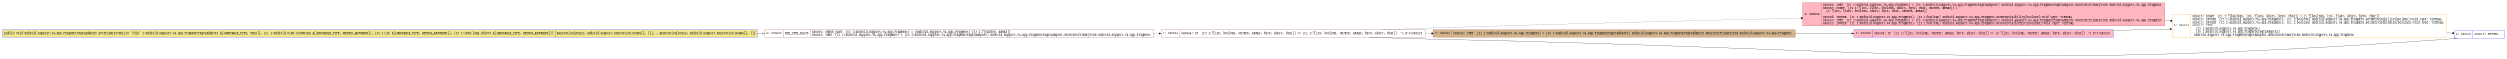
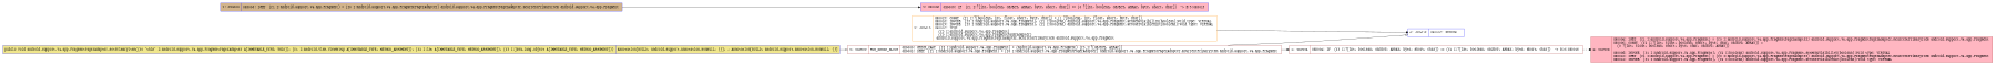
  digraph {
    fontname="Courier Prime"
    rankdir=LR
    node [color=brown fillcolor=white fontname="Courier Prime" shape=record style=filled]
    edge [arrowhead=dot fontname="Courier Prime"]
-   n1 [label="{0\:\ 0x0000|MTH_IGET_BLOCK\l|0x0000: CHECK_CAST  (r3 I:android.support.v4.app.Fragment) = (android.support.v4.app.Fragment) (r3 I:?[OBJECT, ARRAY]) \l0x0002: IGET  (r1 I:android.support.v4.app.Fragment) = (r0 I:android.support.v4.app.FragmentPagerAdapter) android.support.v4.app.FragmentPagerAdapter.mCurrentPrimaryItem android.support.v4.app.Fragment \l}"]
+   n1 [label="{0\:\ 0x0000|MTH_ENTER_BLOCK\l|0x0000: CHECK_CAST  (r3 I:android.support.v4.app.Fragment) = (android.support.v4.app.Fragment) (r3 I:?[OBJECT, ARRAY]) \l0x0002: IGET  (r1 I:android.support.v4.app.Fragment) = (r0 I:android.support.v4.app.FragmentPagerAdapter) android.support.v4.app.FragmentPagerAdapter.mCurrentPrimaryItem android.support.v4.app.Fragment \l}"]
    n2 [label="{1\:\ 0x0004|0x0004: IF  (r3 I:?[int, boolean, OBJECT, ARRAY, byte, short, char]) == (r1 I:?[int, boolean, OBJECT, ARRAY, byte, short, char])  \-\> B:6:0x001e \l}"]
-   n3 [fillcolor=tan label="{2\:\ 0x0006|0x0006: IGET  (r1 I:android.support.v4.app.Fragment) = (r0 I:android.support.v4.app.FragmentPagerAdapter) android.support.v4.app.FragmentPagerAdapter.mCurrentPrimaryItem android.support.v4.app.Fragment \l}"]
+   n3 [color=blue fillcolor=tan label="{2\:\ 0x0006|0x0006: IGET  (r1 I:android.support.v4.app.Fragment) = (r0 I:android.support.v4.app.FragmentPagerAdapter) android.support.v4.app.FragmentPagerAdapter.mCurrentPrimaryItem android.support.v4.app.Fragment \l}"]
    n4 [color=blue label="{6\:\ 0x001e|0x001e: RETURN   \l}"]
    n5 [fillcolor=lightpink label="{4\:\ 0x000a|0x000a: IGET  (r1 I:android.support.v4.app.Fragment) = (r0 I:android.support.v4.app.FragmentPagerAdapter) android.support.v4.app.FragmentPagerAdapter.mCurrentPrimaryItem android.support.v4.app.Fragment \l0x000c: CONST  (r2 I:?[int, float, boolean, short, byte, char, OBJECT, ARRAY]) = \l  (0 ?[int, float, boolean, short, byte, char, OBJECT, ARRAY])\l \l0x000d: INVOKE  (r1 I:android.support.v4.app.Fragment), (r2 I:boolean) android.support.v4.app.Fragment.setMenuVisibility(boolean):void type: VIRTUAL \l0x0010: IGET  (r1 I:android.support.v4.app.Fragment) = (r0 I:android.support.v4.app.FragmentPagerAdapter) android.support.v4.app.FragmentPagerAdapter.mCurrentPrimaryItem android.support.v4.app.Fragment \l0x0012: INVOKE  (r1 I:android.support.v4.app.Fragment), (r2 I:boolean) android.support.v4.app.Fragment.setUserVisibleHint(boolean):void type: VIRTUAL \l}"]
    n6 [color=blue fillcolor=lightpink label="{3\:\ 0x0008|0x0008: IF  (r1 I:?[int, boolean, OBJECT, ARRAY, byte, short, char]) == (0 ?[int, boolean, OBJECT, ARRAY, byte, short, char])  \-\> B:5:0x0015 \l}"]
    n7 [color=darkorange label="{5\:\ 0x0015|0x0015: CONST  (r1 I:?[boolean, int, float, short, byte, char]) = (1 ?[boolean, int, float, short, byte, char]) \l0x0016: INVOKE  (r3 I:android.support.v4.app.Fragment), (r1 I:boolean) android.support.v4.app.Fragment.setMenuVisibility(boolean):void type: VIRTUAL \l0x0019: INVOKE  (r3 I:android.support.v4.app.Fragment), (r1 I:boolean) android.support.v4.app.Fragment.setUserVisibleHint(boolean):void type: VIRTUAL \l0x001c: IPUT  \l  (r3 I:android.support.v4.app.Fragment)\l  (r0 I:android.support.v4.app.FragmentPagerAdapter)\l android.support.v4.app.FragmentPagerAdapter.mCurrentPrimaryItem android.support.v4.app.Fragment \l}"]
    n8 [color=blue fillcolor=khaki label="{public void android.support.v4.app.FragmentPagerAdapter.setPrimaryItem((r0 'this' I:android.support.v4.app.FragmentPagerAdapter A[IMMUTABLE_TYPE, THIS]), (r1 I:android.view.ViewGroup A[IMMUTABLE_TYPE, METHOD_ARGUMENT]), (r2 I:int A[IMMUTABLE_TYPE, METHOD_ARGUMENT]), (r3 I:java.lang.Object A[IMMUTABLE_TYPE, METHOD_ARGUMENT]))  | Annotation[BUILD, android.support.annotation.NonNull, \{\}], , Annotation[BUILD, android.support.annotation.NonNull, \{\}]\l}"]
-   n1 -> n2 [arrowhead=normal style=dashed]
-   n2 -> n3 [style=dashed]
-   n2 -> n4 [arrowhead=onormal]
+   n1 -> n2 [arrowhead=normal]
+   n1 -> n4 [arrowhead=onormal]
    n2 -> n5 [style=dashed]
    n3 -> n6 [arrowhead=normal]
-   n5 -> n7
-   n6 -> n7 [arrowhead=normal]
    n7 -> n4
    n8 -> n1 [arrowhead=onormal]
  }
